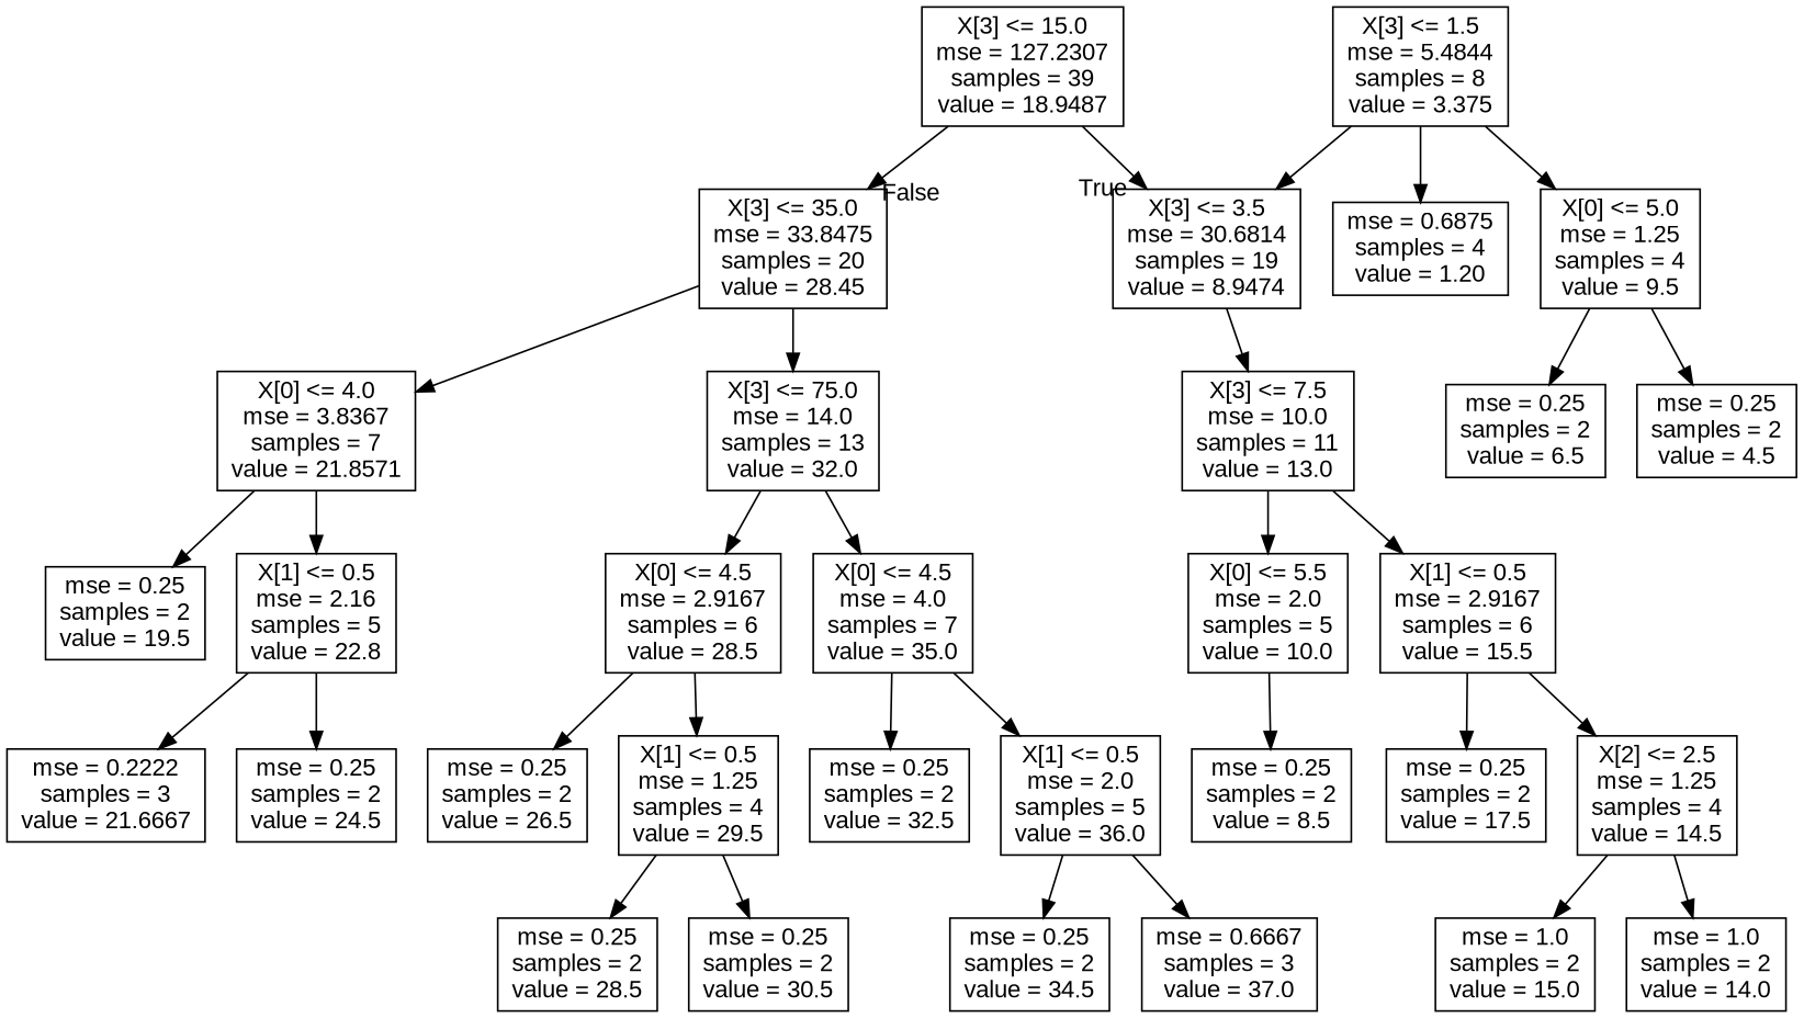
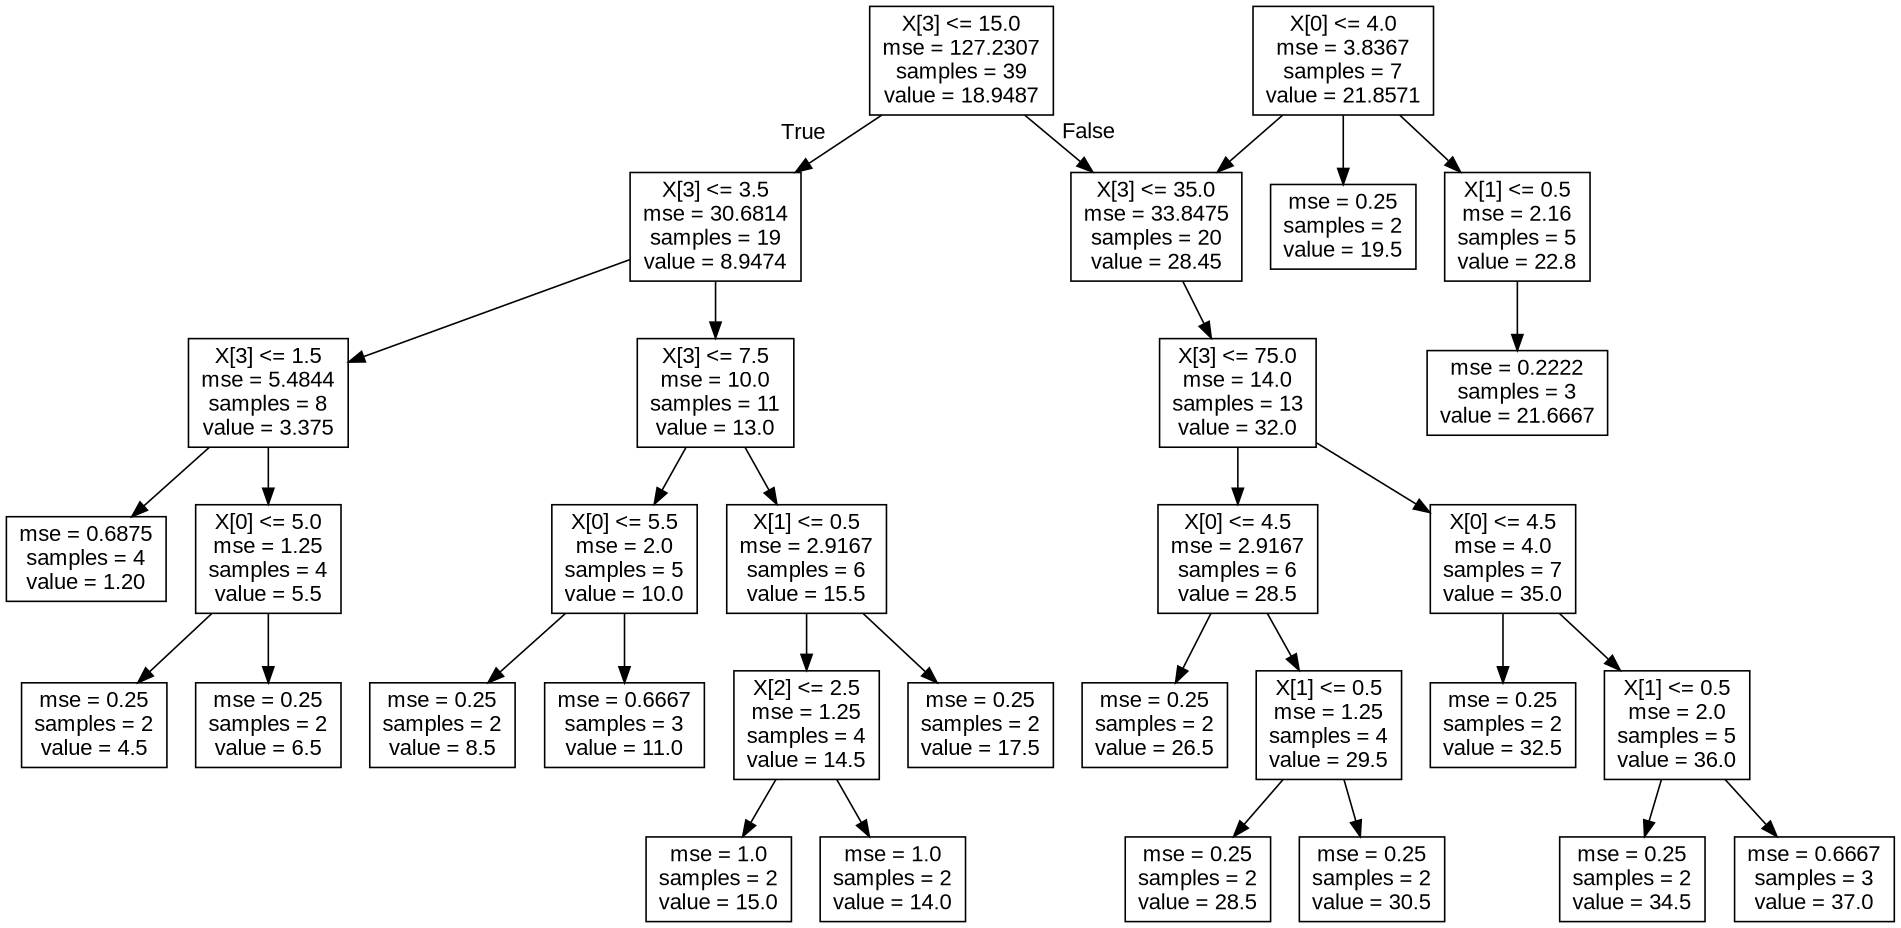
  digraph {
    fontname="Liberation Sans"
    node [fontname="Liberation Sans" shape=box]
    edge [fontname="Liberation Sans"]
    n1 [label="X[3] <= 15.0\nmse = 127.2307\nsamples = 39\nvalue = 18.9487"]
    n2 [label="X[3] <= 3.5\nmse = 30.6814\nsamples = 19\nvalue = 8.9474"]
    n3 [label="X[3] <= 35.0\nmse = 33.8475\nsamples = 20\nvalue = 28.45"]
    n4 [label="X[3] <= 1.5\nmse = 5.4844\nsamples = 8\nvalue = 3.375"]
    n5 [label="X[3] <= 7.5\nmse = 10.0\nsamples = 11\nvalue = 13.0"]
    n6 [label="X[0] <= 4.0\nmse = 3.8367\nsamples = 7\nvalue = 21.8571"]
    n7 [label="X[3] <= 75.0\nmse = 14.0\nsamples = 13\nvalue = 32.0"]
    n8 [label="mse = 0.6875\nsamples = 4\nvalue = 1.20"]
-   n9 [label="X[0] <= 5.0\nmse = 1.25\nsamples = 4\nvalue = 9.5"]
+   n9 [label="X[0] <= 5.0\nmse = 1.25\nsamples = 4\nvalue = 5.5"]
    n10 [label="X[0] <= 5.5\nmse = 2.0\nsamples = 5\nvalue = 10.0"]
    n11 [label="X[1] <= 0.5\nmse = 2.9167\nsamples = 6\nvalue = 15.5"]
    n12 [label="mse = 0.25\nsamples = 2\nvalue = 4.5"]
    n13 [label="mse = 0.25\nsamples = 2\nvalue = 6.5"]
    n14 [label="mse = 0.25\nsamples = 2\nvalue = 8.5"]
+   n15 [label="mse = 0.6667\nsamples = 3\nvalue = 11.0"]
    n16 [label="X[2] <= 2.5\nmse = 1.25\nsamples = 4\nvalue = 14.5"]
    n17 [label="mse = 0.25\nsamples = 2\nvalue = 17.5"]
    n18 [label="mse = 1.0\nsamples = 2\nvalue = 15.0"]
    n19 [label="mse = 1.0\nsamples = 2\nvalue = 14.0"]
    n20 [label="mse = 0.25\nsamples = 2\nvalue = 19.5"]
    n21 [label="X[1] <= 0.5\nmse = 2.16\nsamples = 5\nvalue = 22.8"]
    n22 [label="X[0] <= 4.5\nmse = 2.9167\nsamples = 6\nvalue = 28.5"]
    n23 [label="X[0] <= 4.5\nmse = 4.0\nsamples = 7\nvalue = 35.0"]
    n24 [label="mse = 0.2222\nsamples = 3\nvalue = 21.6667"]
-   n25 [label="mse = 0.25\nsamples = 2\nvalue = 24.5"]
    n26 [label="mse = 0.25\nsamples = 2\nvalue = 26.5"]
    n27 [label="X[1] <= 0.5\nmse = 1.25\nsamples = 4\nvalue = 29.5"]
    n28 [label="mse = 0.25\nsamples = 2\nvalue = 32.5"]
    n29 [label="X[1] <= 0.5\nmse = 2.0\nsamples = 5\nvalue = 36.0"]
    n30 [label="mse = 0.25\nsamples = 2\nvalue = 28.5"]
    n31 [label="mse = 0.25\nsamples = 2\nvalue = 30.5"]
    n32 [label="mse = 0.25\nsamples = 2\nvalue = 34.5"]
    n33 [label="mse = 0.6667\nsamples = 3\nvalue = 37.0"]
    n1 -> n2 [headlabel=True labelangle=45 labeldistance=2.5]
    n1 -> n3 [headlabel=False labelangle=-45 labeldistance=2.5]
-   n4 -> n2
+   n2 -> n4
    n2 -> n5
-   n3 -> n6
+   n6 -> n3
    n3 -> n7
    n4 -> n8
    n4 -> n9
    n5 -> n10
    n5 -> n11
    n6 -> n20
    n6 -> n21
    n7 -> n22
    n7 -> n23
    n9 -> n12
    n9 -> n13
    n10 -> n14
+   n10 -> n15
    n11 -> n16
    n11 -> n17
    n16 -> n18
    n16 -> n19
    n21 -> n24
-   n21 -> n25
    n22 -> n26
    n22 -> n27
    n23 -> n28
    n23 -> n29
    n27 -> n30
    n27 -> n31
    n29 -> n32
    n29 -> n33
  }
